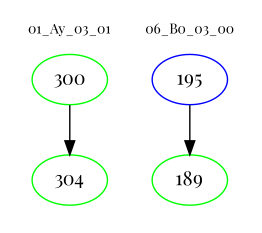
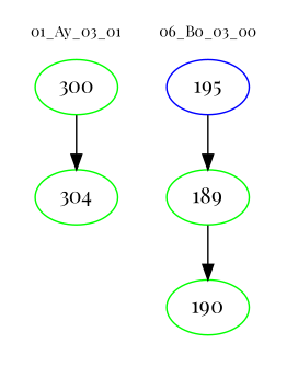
  digraph {
    fontname="Playfair Display"
    node [color=green fontname="Playfair Display"]
    edge [color=black fontname="Playfair Display"]
    n1 [label=300]
    n2 [label=304]
    n3 [label=189]
+   n4 [label=190]
    n5 [color=blue label=195]
    subgraph cluster_1 {
      color=white
      fontsize=10
      label="01_Ay_03_01"
      n1
      n2
    }
    subgraph cluster_2 {
      color=white
      fontsize=10
      label="06_B0_03_00"
      n3
+     n4
      n5
    }
    n1 -> n2
+   n3 -> n4
    n5 -> n3
  }
